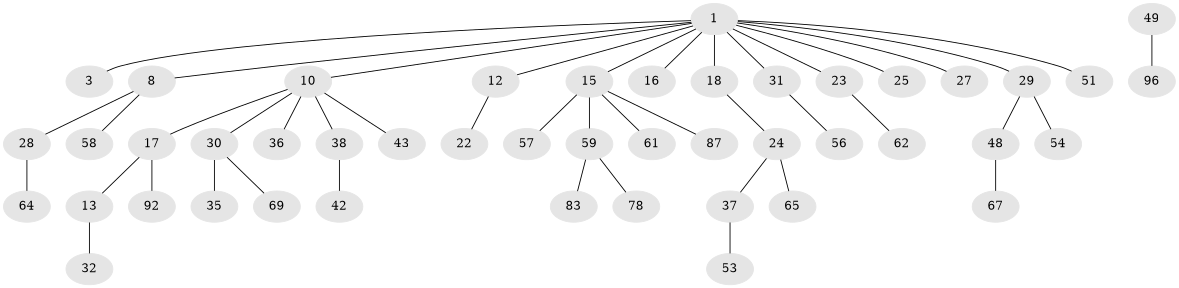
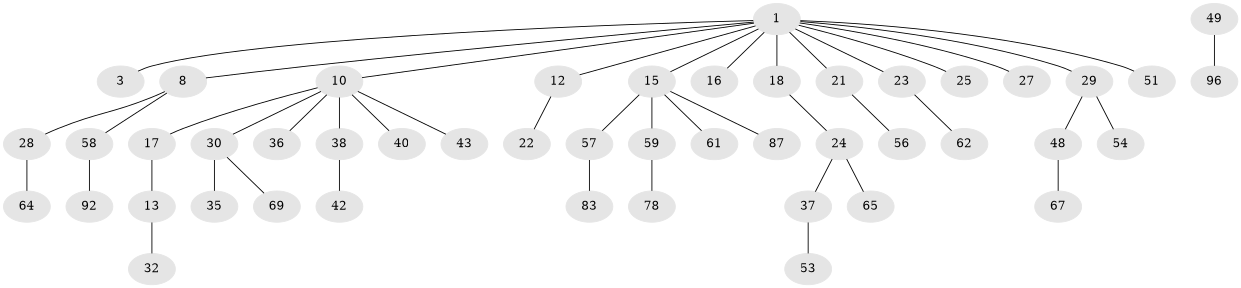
  graph {
    node [color=gray90 style=filled]
    1 [super="+2+4+5+6+72"]
    3
    8 [super="+95+26"]
    10 [super="+14+85+80+13"]
    12
    15 [super="+47+52"]
    16
    18
-   21 [super="+33+86+97" label=31]
+   21 [super="+33+86+97"]
    23
    25 [super="+34+73"]
    27 [super="+31"]
    29
    51
    28 [super="+45"]
    58
    17
    30 [super="+66+68+39"]
    36
    38
+   40
    43 [super="+98"]
    22 [super="+60+55+46"]
    57
    59
    61 [super="+93"]
    87
    24 [super="+63"]
    56
    62
    48 [super="+91"]
    54
    64
    n34 [label=13 super="+79+82"]
    92
    35
    69
    42 [super="+71"]
    83
    78
    32
    37
    65
    49 [super="+50+88"]
    96
    53
    67
    1 -- 3
    1 -- 8
    1 -- 10
    1 -- 12
    1 -- 15
    1 -- 16
    1 -- 18
    1 -- 21
    1 -- 23
    1 -- 25
    1 -- 27
    1 -- 29
    1 -- 51
    8 -- 28
    8 -- 58
    10 -- 17
    10 -- 30
    10 -- 36
    10 -- 38
+   10 -- 40
    10 -- 43
    12 -- 22
    15 -- 57
    15 -- 59
    15 -- 61
    15 -- 87
    18 -- 24
    21 -- 56
    23 -- 62
    29 -- 48
    29 -- 54
    28 -- 64
    17 -- n34
-   17 -- 92
+   58 -- 92
    30 -- 35
    30 -- 69
    38 -- 42
-   59 -- 83
+   57 -- 83
    59 -- 78
    24 -- 37
    24 -- 65
    48 -- 67
    n34 -- 32
    37 -- 53
    49 -- 96
  }
